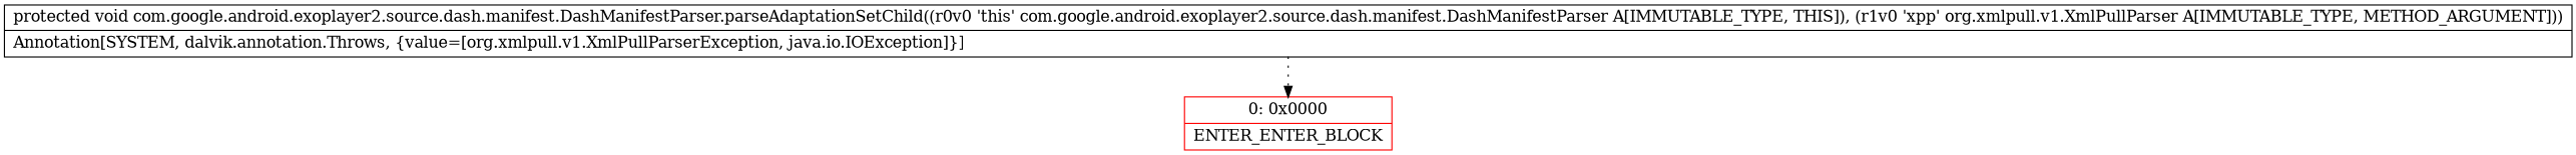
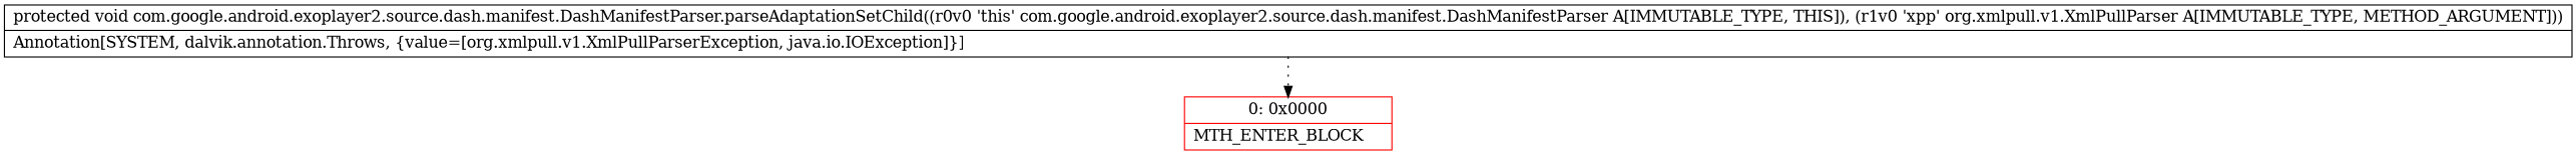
  digraph {
    node [shape=record]
-   n1 [color=red label="{0\:\ 0x0000|ENTER_ENTER_BLOCK\l}"]
+   n1 [color=red label="{0\:\ 0x0000|MTH_ENTER_BLOCK\l}"]
    n2 [label="{protected void com.google.android.exoplayer2.source.dash.manifest.DashManifestParser.parseAdaptationSetChild((r0v0 'this' com.google.android.exoplayer2.source.dash.manifest.DashManifestParser A[IMMUTABLE_TYPE, THIS]), (r1v0 'xpp' org.xmlpull.v1.XmlPullParser A[IMMUTABLE_TYPE, METHOD_ARGUMENT]))  | Annotation[SYSTEM, dalvik.annotation.Throws, \{value=[org.xmlpull.v1.XmlPullParserException, java.io.IOException]\}]\l}"]
    subgraph cluster_1 {
      label="R(0)"
    }
    n2 -> n1 [style=dotted]
  }
